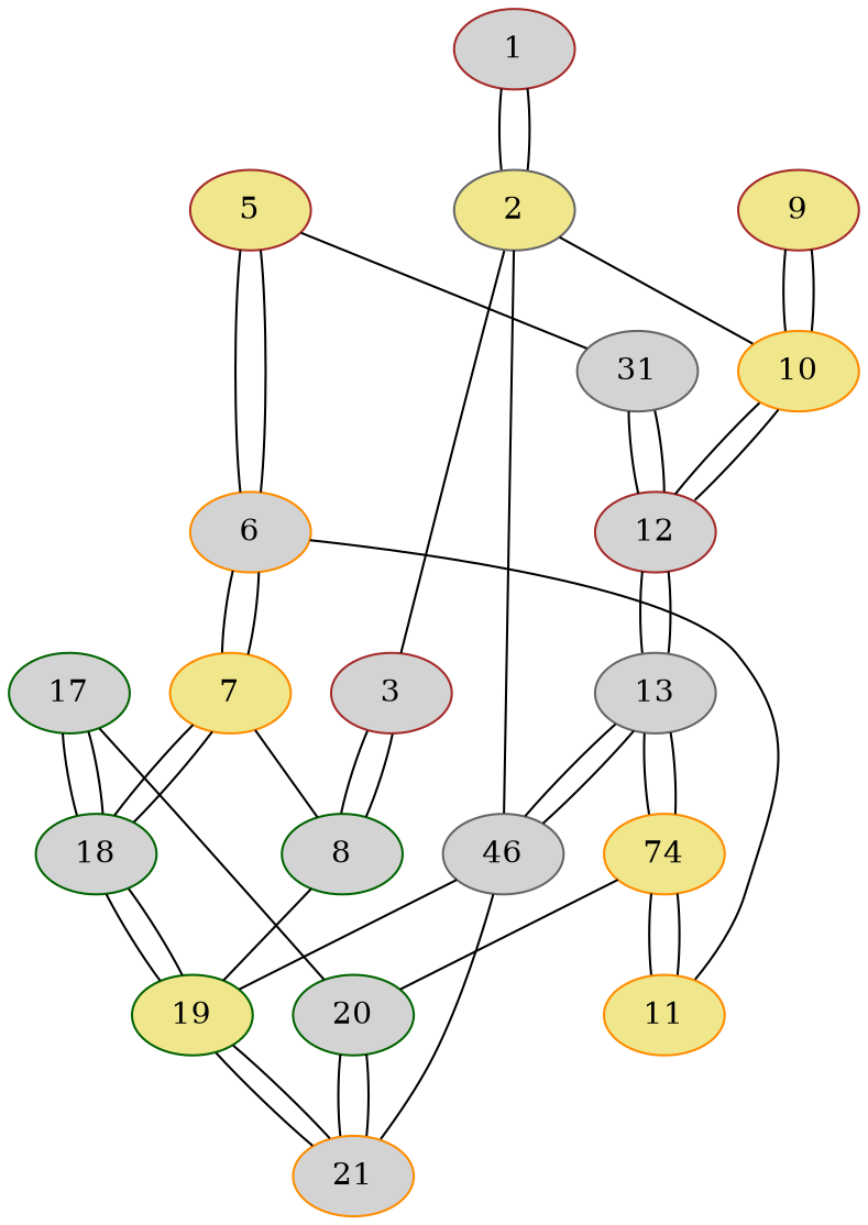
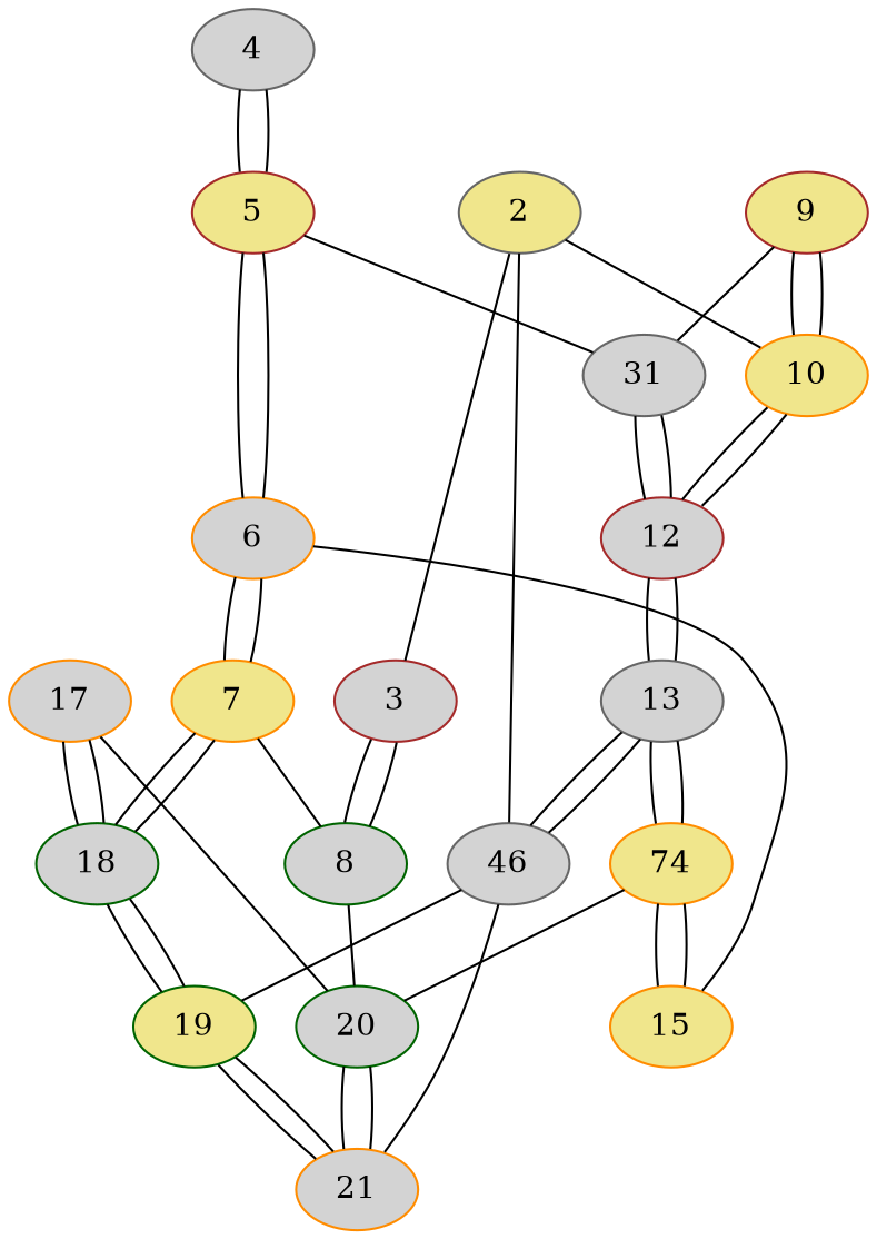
  graph {
    node [color=darkorange fillcolor=lightgrey style=filled]
-   1 [color=brown]
    2 [color=gray40 fillcolor=khaki]
    3 [color=brown]
    10 [fillcolor=khaki]
    n5 [color=gray40 label=46]
    5 [color=brown fillcolor=khaki]
+   4 [color=gray40]
    8 [color=darkgreen]
    12 [color=brown]
    19 [color=darkgreen fillcolor=khaki]
    21
    6
    n13 [color=gray40 label=31]
    9 [color=brown fillcolor=khaki]
    7 [fillcolor=khaki]
-   15 [fillcolor=khaki label=11]
+   15 [fillcolor=khaki]
    18 [color=darkgreen]
    13 [color=gray40]
    n19 [fillcolor=khaki label=74]
    20 [color=darkgreen]
-   17 [color=darkgreen]
-   1 -- 2
-   1 -- 2
+   17
    2 -- 3
    2 -- 10
    2 -- n5
    3 -- 8
    3 -- 8
    10 -- 12
    10 -- 12
    n5 -- 19
    n5 -- 21
    5 -- 6
    5 -- 6
    5 -- n13
-   8 -- 19
+   4 -- 5
+   4 -- 5
+   8 -- 20
    12 -- 13
    12 -- 13
    19 -- 21
    19 -- 21
    6 -- 7
    6 -- 7
    6 -- 15
    n13 -- 12
    n13 -- 12
    9 -- 10
    9 -- 10
+   9 -- n13
    7 -- 8
    7 -- 18
    7 -- 18
    18 -- 19
    18 -- 19
    13 -- n5
    13 -- n5
    13 -- n19
    13 -- n19
    n19 -- 15
    n19 -- 15
    n19 -- 20
    20 -- 21
    20 -- 21
    17 -- 18
    17 -- 18
    17 -- 20
  }
